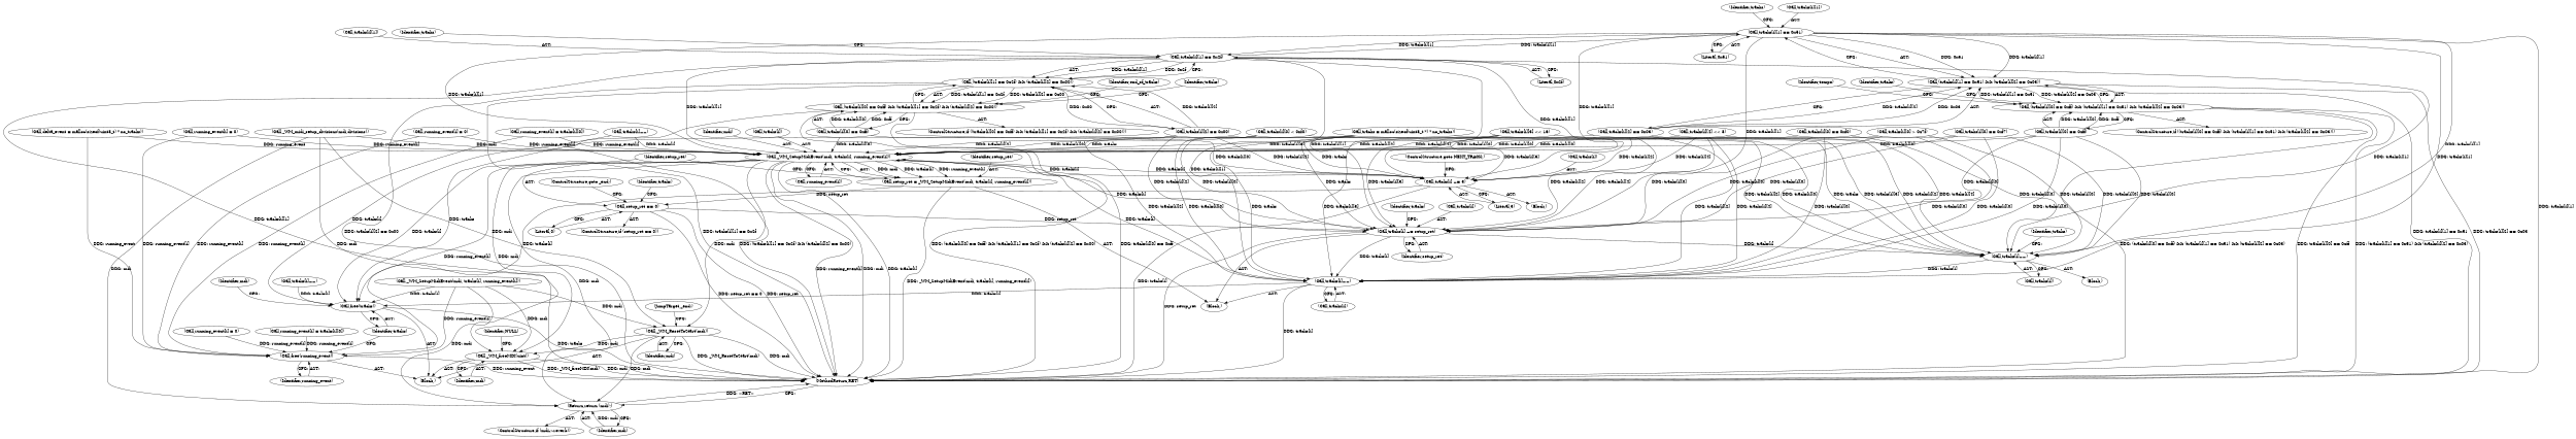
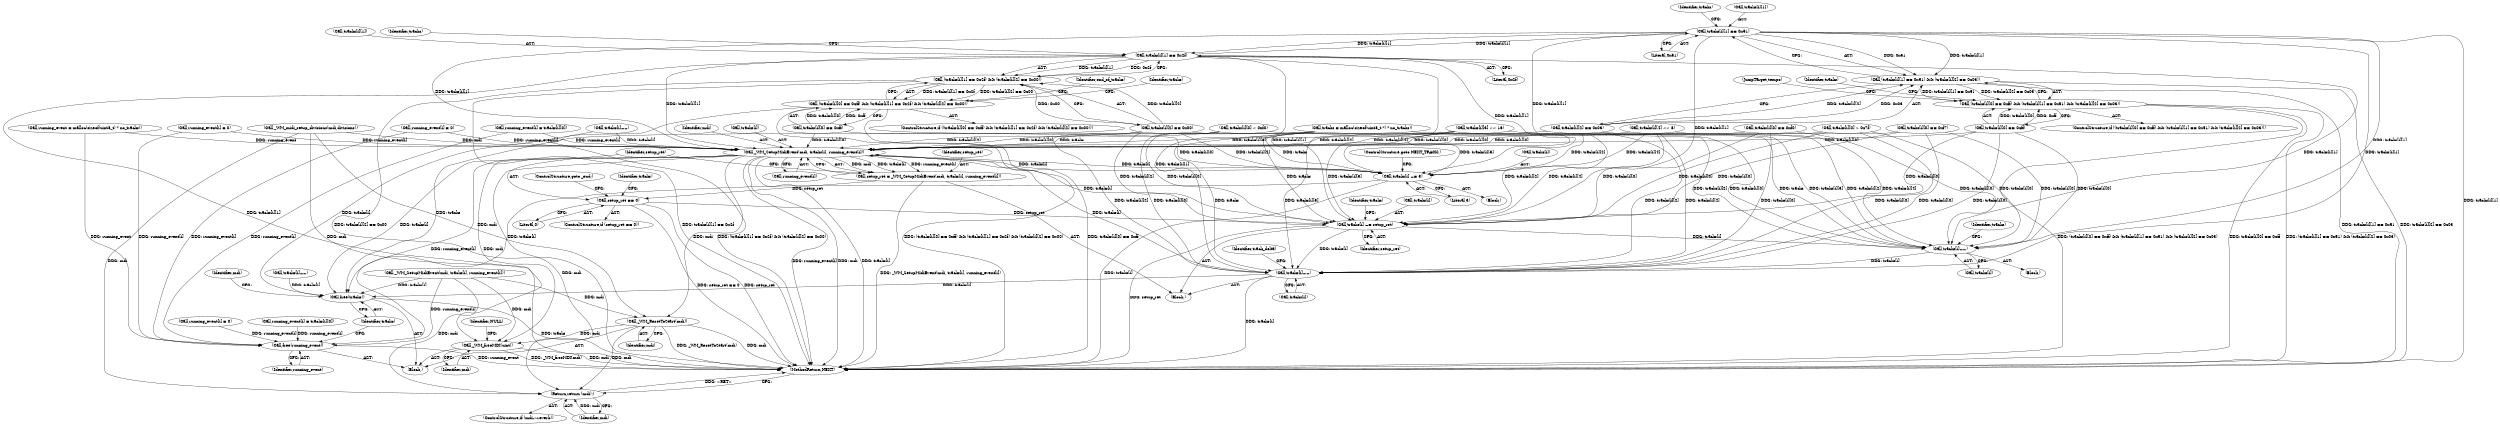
  digraph {
    fontname="DejaVu Serif"
    node [fontname="DejaVu Serif"]
    edge [fontname="DejaVu Serif"]
    n1 [label="(Call,tracks[i][1] == 0x51)"]
    n2 [label="(Call,tracks[i][1] == 0x2f)"]
    n3 [label="(Call,_WM_SetupMidiEvent(mdi, tracks[i], running_event[i]))"]
    n4 [label="(Call,tracks[i] += setup_ret)"]
    n5 [label="(Call,tracks[i]++)"]
    n6 [label="(Call,tracks[i]++)"]
    n7 [label="(Call,tracks[i] += 3)"]
    n8 [label="(Call,(tracks[i][1] == 0x51) && (tracks[i][2] == 0x03))"]
    n9 [label="(Literal,0x51)"]
-   n10 [label="(MethodReturn,RET)"]
+   n10 [label="(MethodReturn,NEXT)"]
    n11 [label="(Call,(tracks[i][1] == 0x2f) && (tracks[i][2] == 0x00))"]
    n12 [label="(Literal,0x2f)"]
    n13 [label="(Call,setup_ret = _WM_SetupMidiEvent(mdi, tracks[i], running_event[i]))"]
    n14 [label="(Call,free(tracks))"]
    n15 [label="(Call,_WM_ResetToStart(mdi))"]
    n16 [label="(Return,return (mdi);)"]
    n17 [label="(Call,_WM_freeMDI(uint))"]
    n18 [label="(Call,free(running_event))"]
    n19 [label="(Call,running_event[i])"]
    n20 [label="(Block,)"]
    n21 [label="(Identifier,setup_ret)"]
    n22 [label="(Block,)"]
    n23 [label="(Call,tracks[i])"]
    n24 [label="(Call,tracks[i])"]
    n25 [label="(Literal,3)"]
    n26 [label="(Block,)"]
    n27 [label="(Call,(tracks[i][0] == 0xff) && (tracks[i][1] == 0x51) && (tracks[i][2] == 0x03))"]
    n28 [label="(Call,tracks[i][2] == 0x03)"]
    n29 [label="(Call,(tracks[i][0] == 0xff) && (tracks[i][1] == 0x2f) && (tracks[i][2] == 0x00))"]
    n30 [label="(Call,tracks[i][2] == 0x00)"]
    n31 [label="(Call,setup_ret == 0)"]
    n32 [label="(Block,)"]
    n33 [label="(Identifier,tracks)"]
    n34 [label="(Identifier,mdi)"]
    n35 [label="(ControlStructure,if (mdi->reverb))"]
    n36 [label="(Identifier,mdi)"]
    n37 [label="(Identifier,mdi)"]
    n38 [label="(Identifier,running_event)"]
    n39 [label="(Literal,0)"]
    n40 [label="(ControlStructure,if (setup_ret == 0))"]
    n41 [label="(Call,tracks[i][0] == 0xff)"]
    n42 [label="(ControlStructure,if ((tracks[i][0] == 0xff) && (tracks[i][1] == 0x2f) && (tracks[i][2] == 0x00)))"]
    n43 [label="(Call,tracks[i][0] == 0xff)"]
    n44 [label="(ControlStructure,if ((tracks[i][0] == 0xff) && (tracks[i][1] == 0x51) && (tracks[i][2] == 0x03)))"]
    n45 [label="(Identifier,mdi)"]
    n46 [label="(Call,tracks[i]++)"]
    n47 [label="(Identifier,setup_ret)"]
    n48 [label="(Call,tracks[i][1])"]
    n49 [label="(Identifier,tracks)"]
    n50 [label="(Call,tracks[i][0] == 0xf7)"]
    n51 [label="(Call,tracks[i])"]
    n52 [label="(Identifier,tracks)"]
    n53 [label="(Identifier,setup_ret)"]
    n54 [label="(Call,_WM_midi_setup_divisions(mdi,divisions))"]
    n55 [label="(Call,tracks[i][3] << 16)"]
    n56 [label="(Identifier,tracks)"]
-   n57 [label="(Call,delta_event = malloc(sizeof(uint8_t) * no_tracks))"]
+   n57 [label="(Call,running_event = malloc(sizeof(uint8_t) * no_tracks))"]
    n58 [label="(Call,tracks = malloc(sizeof(uint8_t *) * no_tracks))"]
    n59 [label="(Call,tracks[i]++)"]
    n60 [label="(Identifier,tracks)"]
    n61 [label="(ControlStructure,goto NEXT_TRACK;)"]
    n62 [label="(Identifier,tracks)"]
    n63 [label="(ControlStructure,goto _end;)"]
-   n64 [label="(Identifier,tempo)"]
-   n65 [label="(JumpTarget,_end:)"]
+   n64 [label="(JumpTarget,tempo)"]
    n66 [label="(Call,_WM_SetupMidiEvent(mdi, tracks[i], running_event[i]))"]
    n67 [label="(Call,tracks[i])"]
    n68 [label="(Call,running_event[i] = tracks[i][0])"]
    n69 [label="(Identifier,end_of_tracks)"]
    n70 [label="(Call,running_event[i] = tracks[i][0])"]
    n71 [label="(Identifier,tracks)"]
    n72 [label="(Call,tracks[i][0] < 0xf0)"]
    n73 [label="(Call,running_event[i] = 0)"]
    n74 [label="(Call,tracks[i][0] == 0xf0)"]
    n75 [label="(Call,tracks[i][1])"]
    n76 [label="(Call,tracks[i][0] > 0x7f)"]
    n77 [label="(Call,tracks[i])"]
    n78 [label="(Identifier,NULL)"]
    n79 [label="(Call,tracks[i][4] << 8)"]
    n80 [label="(Identifier,tracks)"]
    n81 [label="(Call,running_event[i] = 0)"]
+   n82 [label="(Identifier,track_delta)"]
    n83 [label="(Identifier,mdi)"]
    n84 [label="(Call,running_event[i] = 0)"]
    n1 -> n2 [label="DDG: tracks[i][1]"]
    n1 -> n3 [label="DDG: tracks[i][1]"]
    n1 -> n4 [label="DDG: tracks[i][1]"]
    n1 -> n5 [label="DDG: tracks[i][1]"]
    n1 -> n6 [label="DDG: tracks[i][1]"]
    n1 -> n7 [label="DDG: tracks[i][1]"]
    n1 -> n8 [label="AST: "]
    n1 -> n8 [label="DDG: tracks[i][1]"]
    n1 -> n8 [label="DDG: 0x51"]
    n1 -> n9 [label="CFG: "]
    n1 -> n10 [label="DDG: tracks[i][1]"]
    n2 -> n1 [label="DDG: tracks[i][1]"]
    n2 -> n3 [label="DDG: tracks[i][1]"]
    n2 -> n4 [label="DDG: tracks[i][1]"]
    n2 -> n5 [label="DDG: tracks[i][1]"]
    n2 -> n6 [label="DDG: tracks[i][1]"]
    n2 -> n7 [label="DDG: tracks[i][1]"]
    n2 -> n10 [label="DDG: tracks[i][1]"]
    n2 -> n11 [label="AST: "]
    n2 -> n11 [label="DDG: tracks[i][1]"]
    n2 -> n11 [label="DDG: 0x2f"]
    n2 -> n12 [label="CFG: "]
    n3 -> n4 [label="DDG: tracks[i]"]
    n3 -> n7 [label="DDG: tracks[i]"]
    n3 -> n10 [label="DDG: mdi"]
    n3 -> n10 [label="DDG: tracks[i]"]
    n3 -> n10 [label="DDG: running_event[i]"]
    n3 -> n13 [label="AST: "]
    n3 -> n13 [label="DDG: mdi"]
    n3 -> n13 [label="DDG: tracks[i]"]
    n3 -> n13 [label="DDG: running_event[i]"]
    n3 -> n14 [label="DDG: tracks[i]"]
    n3 -> n15 [label="DDG: mdi"]
    n3 -> n16 [label="DDG: mdi"]
    n3 -> n17 [label="DDG: mdi"]
    n3 -> n18 [label="DDG: running_event[i]"]
    n3 -> n19 [label="CFG: "]
    n4 -> n5 [label="DDG: tracks[i]"]
    n4 -> n6 [label="DDG: tracks[i]"]
    n4 -> n10 [label="DDG: setup_ret"]
    n4 -> n20 [label="AST: "]
    n4 -> n21 [label="CFG: "]
    n5 -> n6 [label="DDG: tracks[i]"]
    n5 -> n22 [label="AST: "]
    n5 -> n23 [label="CFG: "]
    n6 -> n3 [label="DDG: tracks[i]"]
    n6 -> n10 [label="DDG: tracks[i]"]
    n6 -> n14 [label="DDG: tracks[i]"]
    n6 -> n20 [label="AST: "]
    n6 -> n24 [label="CFG: "]
    n7 -> n3 [label="DDG: tracks[i]"]
    n7 -> n10 [label="DDG: tracks[i]"]
    n7 -> n14 [label="DDG: tracks[i]"]
    n7 -> n25 [label="CFG: "]
    n7 -> n26 [label="AST: "]
    n8 -> n1 [label="CFG: "]
    n8 -> n10 [label="DDG: tracks[i][2] == 0x03"]
    n8 -> n10 [label="DDG: tracks[i][1] == 0x51"]
    n8 -> n27 [label="AST: "]
    n8 -> n27 [label="DDG: tracks[i][1] == 0x51"]
    n8 -> n27 [label="DDG: tracks[i][2] == 0x03"]
    n8 -> n28 [label="CFG: "]
    n9 -> n1 [label="AST: "]
    n10 -> n16 [label="CFG: "]
    n11 -> n2 [label="CFG: "]
    n11 -> n10 [label="DDG: tracks[i][1] == 0x2f"]
    n11 -> n10 [label="DDG: tracks[i][2] == 0x00"]
    n11 -> n29 [label="AST: "]
    n11 -> n29 [label="DDG: tracks[i][1] == 0x2f"]
    n11 -> n29 [label="DDG: tracks[i][2] == 0x00"]
    n11 -> n30 [label="CFG: "]
    n12 -> n2 [label="AST: "]
    n13 -> n3 [label="CFG: "]
    n13 -> n10 [label="DDG: _WM_SetupMidiEvent(mdi, tracks[i], running_event[i])"]
    n13 -> n20 [label="AST: "]
    n13 -> n31 [label="DDG: setup_ret"]
    n14 -> n10 [label="DDG: tracks"]
    n14 -> n32 [label="AST: "]
    n14 -> n33 [label="CFG: "]
    n15 -> n10 [label="DDG: _WM_ResetToStart(mdi)"]
    n15 -> n10 [label="DDG: mdi"]
    n15 -> n16 [label="DDG: mdi"]
    n15 -> n17 [label="DDG: mdi"]
    n15 -> n32 [label="AST: "]
    n15 -> n34 [label="CFG: "]
    n16 -> n10 [label="DDG: <RET>"]
    n16 -> n35 [label="AST: "]
    n16 -> n36 [label="CFG: "]
    n17 -> n10 [label="DDG: mdi"]
    n17 -> n10 [label="DDG: _WM_freeMDI(mdi)"]
    n17 -> n32 [label="AST: "]
    n17 -> n37 [label="CFG: "]
    n18 -> n10 [label="DDG: running_event"]
    n18 -> n32 [label="AST: "]
    n18 -> n38 [label="CFG: "]
    n19 -> n3 [label="AST: "]
    n21 -> n4 [label="AST: "]
    n23 -> n5 [label="AST: "]
    n24 -> n6 [label="AST: "]
    n25 -> n7 [label="AST: "]
    n27 -> n8 [label="CFG: "]
    n27 -> n10 [label="DDG: (tracks[i][1] == 0x51) && (tracks[i][2] == 0x03)"]
    n27 -> n10 [label="DDG: (tracks[i][0] == 0xff) && (tracks[i][1] == 0x51) && (tracks[i][2] == 0x03)"]
    n27 -> n10 [label="DDG: tracks[i][0] == 0xff"]
    n27 -> n43 [label="CFG: "]
    n27 -> n44 [label="AST: "]
    n28 -> n3 [label="DDG: tracks[i][2]"]
    n28 -> n4 [label="DDG: tracks[i][2]"]
    n28 -> n5 [label="DDG: tracks[i][2]"]
    n28 -> n6 [label="DDG: tracks[i][2]"]
    n28 -> n7 [label="DDG: tracks[i][2]"]
    n28 -> n8 [label="AST: "]
    n28 -> n8 [label="DDG: tracks[i][2]"]
    n28 -> n8 [label="DDG: 0x03"]
    n29 -> n10 [label="DDG: (tracks[i][0] == 0xff) && (tracks[i][1] == 0x2f) && (tracks[i][2] == 0x00)"]
    n29 -> n10 [label="DDG: tracks[i][0] == 0xff"]
    n29 -> n10 [label="DDG: (tracks[i][1] == 0x2f) && (tracks[i][2] == 0x00)"]
    n29 -> n11 [label="CFG: "]
    n29 -> n41 [label="CFG: "]
    n29 -> n42 [label="AST: "]
    n30 -> n3 [label="DDG: tracks[i][2]"]
    n30 -> n4 [label="DDG: tracks[i][2]"]
    n30 -> n5 [label="DDG: tracks[i][2]"]
    n30 -> n6 [label="DDG: tracks[i][2]"]
    n30 -> n7 [label="DDG: tracks[i][2]"]
    n30 -> n11 [label="AST: "]
    n30 -> n11 [label="DDG: tracks[i][2]"]
    n30 -> n11 [label="DDG: 0x00"]
    n31 -> n4 [label="DDG: setup_ret"]
    n31 -> n10 [label="DDG: setup_ret"]
    n31 -> n10 [label="DDG: setup_ret == 0"]
    n31 -> n39 [label="CFG: "]
    n31 -> n40 [label="AST: "]
    n33 -> n14 [label="AST: "]
    n33 -> n18 [label="CFG: "]
    n34 -> n15 [label="AST: "]
    n36 -> n16 [label="AST: "]
    n36 -> n16 [label="DDG: mdi"]
    n37 -> n17 [label="AST: "]
    n38 -> n18 [label="AST: "]
    n39 -> n31 [label="AST: "]
    n41 -> n3 [label="DDG: tracks[i][0]"]
    n41 -> n7 [label="DDG: tracks[i][0]"]
    n41 -> n29 [label="AST: "]
    n41 -> n29 [label="DDG: tracks[i][0]"]
    n41 -> n29 [label="DDG: 0xff"]
    n43 -> n3 [label="DDG: tracks[i][0]"]
    n43 -> n4 [label="DDG: tracks[i][0]"]
    n43 -> n5 [label="DDG: tracks[i][0]"]
    n43 -> n6 [label="DDG: tracks[i][0]"]
    n43 -> n27 [label="AST: "]
    n43 -> n27 [label="DDG: tracks[i][0]"]
    n43 -> n27 [label="DDG: 0xff"]
    n45 -> n14 [label="CFG: "]
    n46 -> n3 [label="DDG: tracks[i]"]
    n46 -> n14 [label="DDG: tracks[i]"]
    n47 -> n13 [label="AST: "]
    n48 -> n2 [label="AST: "]
    n49 -> n29 [label="CFG: "]
    n50 -> n3 [label="DDG: tracks[i][0]"]
    n50 -> n4 [label="DDG: tracks[i][0]"]
    n50 -> n5 [label="DDG: tracks[i][0]"]
    n50 -> n6 [label="DDG: tracks[i][0]"]
    n51 -> n3 [label="AST: "]
    n52 -> n31 [label="CFG: "]
    n53 -> n13 [label="CFG: "]
    n53 -> n31 [label="AST: "]
    n54 -> n3 [label="DDG: mdi"]
    n54 -> n15 [label="DDG: mdi"]
    n54 -> n16 [label="DDG: mdi"]
    n54 -> n17 [label="DDG: mdi"]
    n55 -> n3 [label="DDG: tracks[i][3]"]
    n55 -> n4 [label="DDG: tracks[i][3]"]
    n55 -> n5 [label="DDG: tracks[i][3]"]
    n55 -> n6 [label="DDG: tracks[i][3]"]
    n55 -> n7 [label="DDG: tracks[i][3]"]
    n56 -> n27 [label="CFG: "]
    n57 -> n3 [label="DDG: running_event"]
    n57 -> n18 [label="DDG: running_event"]
    n58 -> n3 [label="DDG: tracks"]
    n58 -> n4 [label="DDG: tracks"]
    n58 -> n5 [label="DDG: tracks"]
    n58 -> n6 [label="DDG: tracks"]
    n58 -> n7 [label="DDG: tracks"]
    n58 -> n14 [label="DDG: tracks"]
    n59 -> n14 [label="DDG: tracks[i]"]
    n60 -> n2 [label="CFG: "]
    n61 -> n7 [label="CFG: "]
    n62 -> n4 [label="CFG: "]
    n63 -> n31 [label="CFG: "]
    n64 -> n27 [label="CFG: "]
-   n65 -> n15 [label="CFG: "]
    n66 -> n14 [label="DDG: tracks[i]"]
    n66 -> n15 [label="DDG: mdi"]
    n66 -> n16 [label="DDG: mdi"]
    n66 -> n17 [label="DDG: mdi"]
    n66 -> n18 [label="DDG: running_event[i]"]
    n67 -> n7 [label="AST: "]
    n68 -> n3 [label="DDG: running_event[i]"]
    n68 -> n18 [label="DDG: running_event[i]"]
    n69 -> n29 [label="CFG: "]
    n70 -> n18 [label="DDG: running_event[i]"]
    n71 -> n1 [label="CFG: "]
    n72 -> n3 [label="DDG: tracks[i][0]"]
    n72 -> n4 [label="DDG: tracks[i][0]"]
    n72 -> n5 [label="DDG: tracks[i][0]"]
    n72 -> n6 [label="DDG: tracks[i][0]"]
    n73 -> n3 [label="DDG: running_event[i]"]
    n73 -> n18 [label="DDG: running_event[i]"]
    n74 -> n3 [label="DDG: tracks[i][0]"]
    n74 -> n4 [label="DDG: tracks[i][0]"]
    n74 -> n5 [label="DDG: tracks[i][0]"]
    n74 -> n6 [label="DDG: tracks[i][0]"]
    n75 -> n1 [label="AST: "]
    n76 -> n3 [label="DDG: tracks[i][0]"]
    n76 -> n4 [label="DDG: tracks[i][0]"]
    n76 -> n5 [label="DDG: tracks[i][0]"]
    n76 -> n6 [label="DDG: tracks[i][0]"]
    n77 -> n4 [label="AST: "]
    n78 -> n17 [label="CFG: "]
    n79 -> n3 [label="DDG: tracks[i][4]"]
    n79 -> n4 [label="DDG: tracks[i][4]"]
    n79 -> n5 [label="DDG: tracks[i][4]"]
    n79 -> n6 [label="DDG: tracks[i][4]"]
    n79 -> n7 [label="DDG: tracks[i][4]"]
    n80 -> n5 [label="CFG: "]
    n81 -> n18 [label="DDG: running_event[i]"]
+   n82 -> n6 [label="CFG: "]
    n83 -> n3 [label="AST: "]
    n84 -> n3 [label="DDG: running_event[i]"]
    n84 -> n18 [label="DDG: running_event[i]"]
  }
